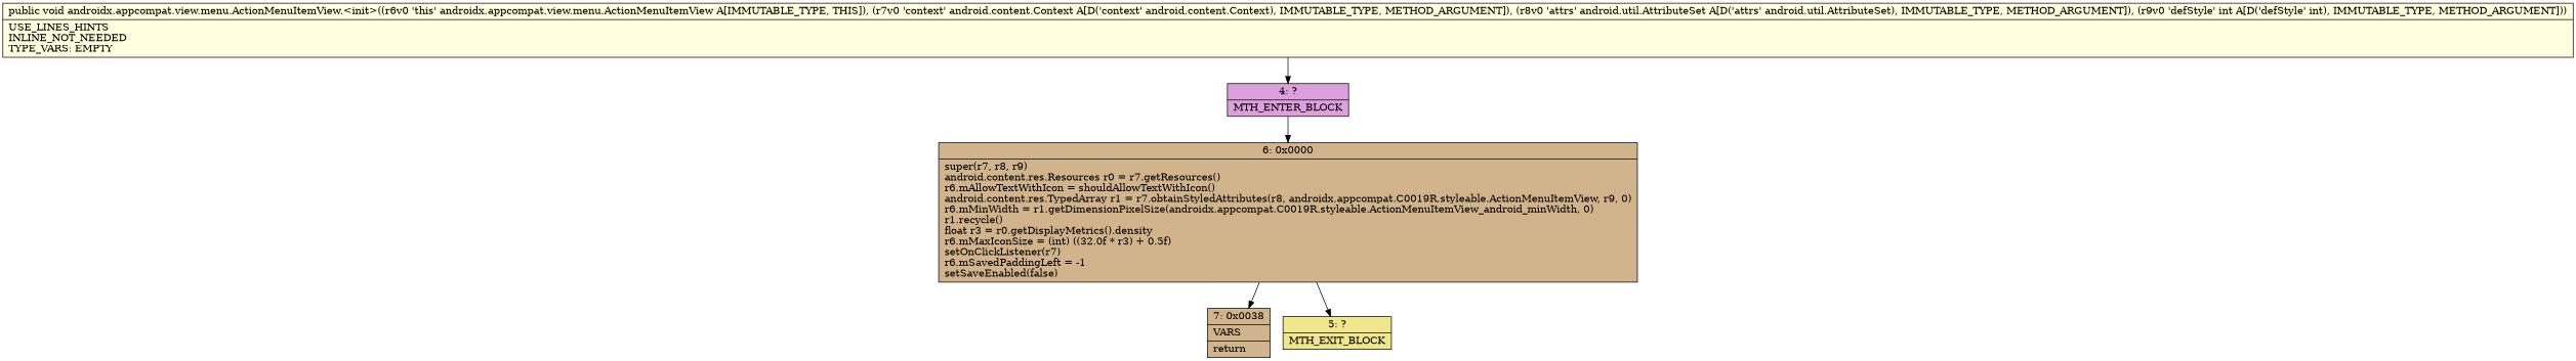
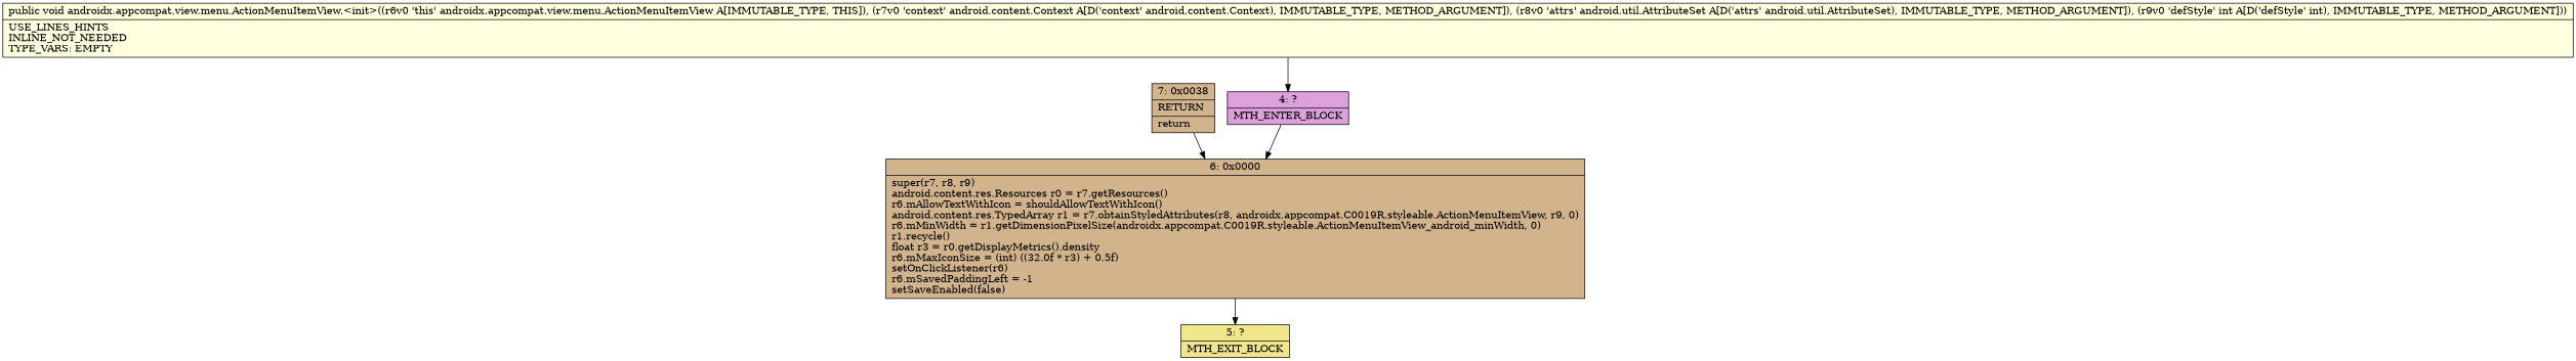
  digraph {
    node [fillcolor=tan shape=record style=filled]
    n1 [fillcolor=plum label="{4\:\ ?|MTH_ENTER_BLOCK\l}"]
-   n2 [label="{6\:\ 0x0000|super(r7, r8, r9)\landroid.content.res.Resources r0 = r7.getResources()\lr6.mAllowTextWithIcon = shouldAllowTextWithIcon()\landroid.content.res.TypedArray r1 = r7.obtainStyledAttributes(r8, androidx.appcompat.C0019R.styleable.ActionMenuItemView, r9, 0)\lr6.mMinWidth = r1.getDimensionPixelSize(androidx.appcompat.C0019R.styleable.ActionMenuItemView_android_minWidth, 0)\lr1.recycle()\lfloat r3 = r0.getDisplayMetrics().density\lr6.mMaxIconSize = (int) ((32.0f * r3) + 0.5f)\lsetOnClickListener(r7)\lr6.mSavedPaddingLeft = \-1\lsetSaveEnabled(false)\l}"]
-   n3 [label="{7\:\ 0x0038|VARS\l|return\l}"]
+   n2 [label="{6\:\ 0x0000|super(r7, r8, r9)\landroid.content.res.Resources r0 = r7.getResources()\lr6.mAllowTextWithIcon = shouldAllowTextWithIcon()\landroid.content.res.TypedArray r1 = r7.obtainStyledAttributes(r8, androidx.appcompat.C0019R.styleable.ActionMenuItemView, r9, 0)\lr6.mMinWidth = r1.getDimensionPixelSize(androidx.appcompat.C0019R.styleable.ActionMenuItemView_android_minWidth, 0)\lr1.recycle()\lfloat r3 = r0.getDisplayMetrics().density\lr6.mMaxIconSize = (int) ((32.0f * r3) + 0.5f)\lsetOnClickListener(r6)\lr6.mSavedPaddingLeft = \-1\lsetSaveEnabled(false)\l}"]
+   n3 [label="{7\:\ 0x0038|RETURN\l|return\l}"]
    n4 [fillcolor=khaki label="{5\:\ ?|MTH_EXIT_BLOCK\l}"]
    n5 [fillcolor=lightyellow label="{public void androidx.appcompat.view.menu.ActionMenuItemView.\<init\>((r6v0 'this' androidx.appcompat.view.menu.ActionMenuItemView A[IMMUTABLE_TYPE, THIS]), (r7v0 'context' android.content.Context A[D('context' android.content.Context), IMMUTABLE_TYPE, METHOD_ARGUMENT]), (r8v0 'attrs' android.util.AttributeSet A[D('attrs' android.util.AttributeSet), IMMUTABLE_TYPE, METHOD_ARGUMENT]), (r9v0 'defStyle' int A[D('defStyle' int), IMMUTABLE_TYPE, METHOD_ARGUMENT]))  | USE_LINES_HINTS\lINLINE_NOT_NEEDED\lTYPE_VARS: EMPTY\l}"]
    n1 -> n2
-   n2 -> n3
+   n3 -> n2
    n2 -> n4
    n5 -> n1
  }
